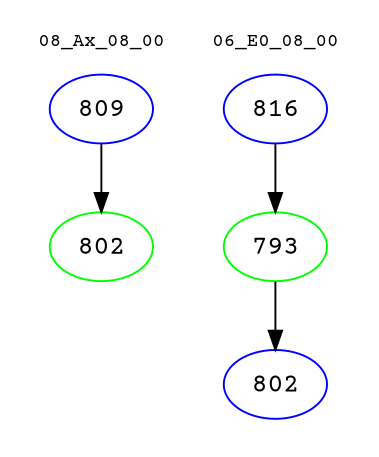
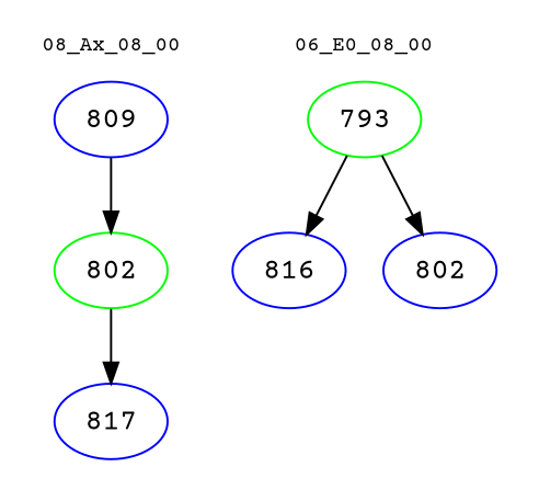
  digraph {
    fontname="Courier Prime"
    node [color=blue fontname="Courier Prime"]
    edge [color=black fontname="Courier Prime"]
    n1 [label=809]
    n2 [color=green label=802]
+   n3 [label=817]
    n4 [label=816]
    n5 [color=green label=793]
    n6 [label=802]
    subgraph cluster_1 {
      color=white
      fontsize=10
      label="08_Ax_08_00"
      n1
      n2
+     n3
    }
    subgraph cluster_2 {
      color=white
      fontsize=10
      label="06_E0_08_00"
      n4
      n5
      n6
    }
    n1 -> n2
-   n4 -> n5
+   n2 -> n3
+   n5 -> n4
    n5 -> n6
  }
